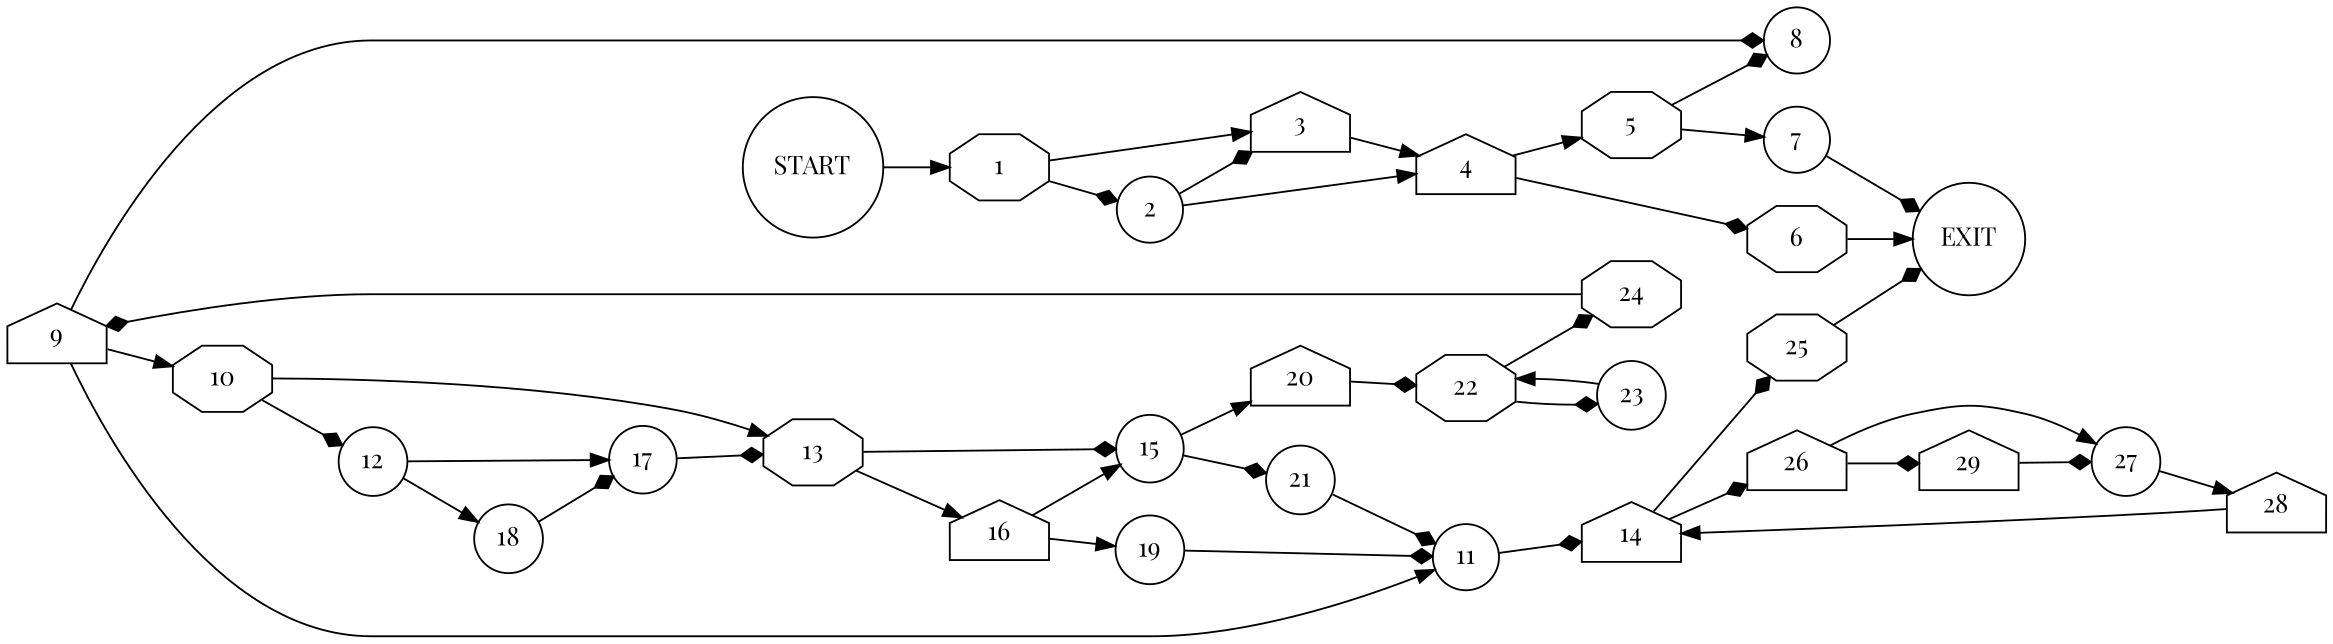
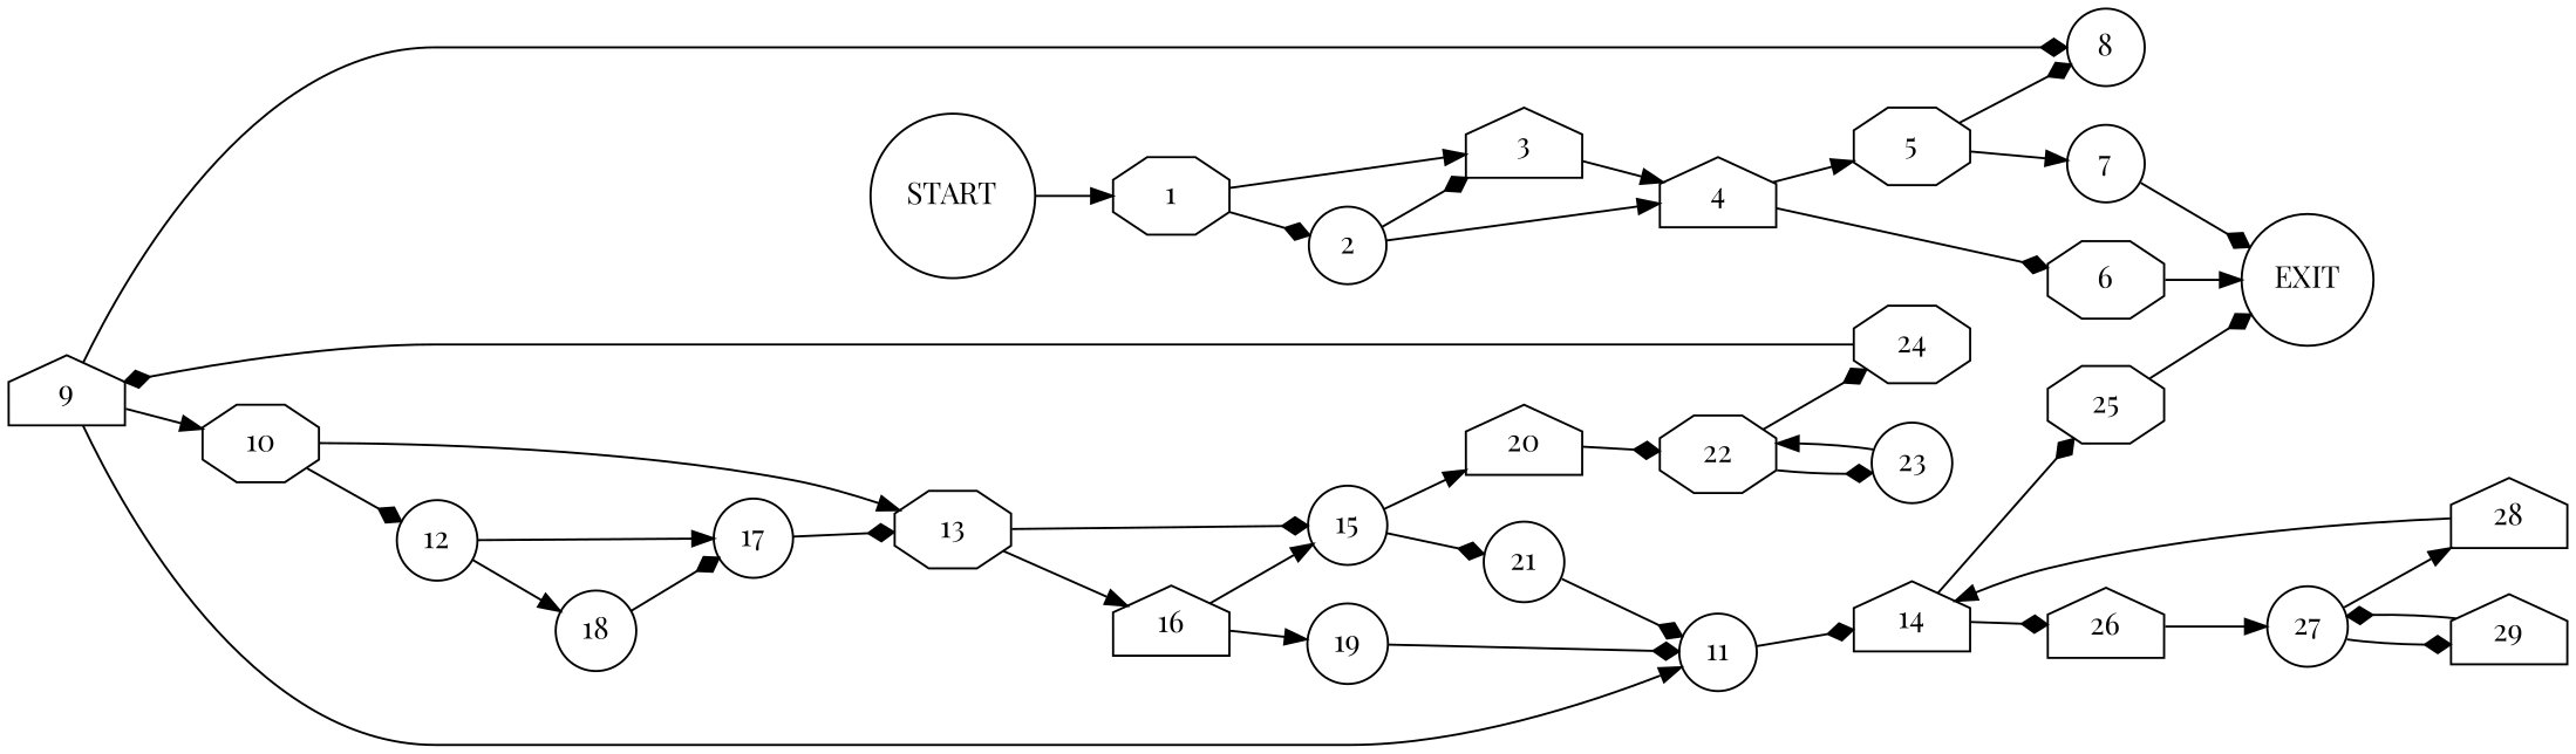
  digraph {
    fontname="Playfair Display"
    rankdir=LR
    node [fontname="Playfair Display" shape=circle]
    edge [arrowhead=diamond fontname="Playfair Display"]
    n1 [label=START]
    1 [shape=octagon]
    2
    3 [shape=house]
    n5 [label=EXIT]
    4 [shape=house]
    5 [shape=octagon]
    6 [shape=octagon]
    7
    8
    9 [shape=house]
    10 [shape=octagon]
    11
    12
    13 [shape=octagon]
    14 [shape=house]
    17
    18
    15
    16 [shape=house]
    25 [shape=octagon]
    26 [shape=house]
    20 [shape=house]
    21
    19
    27
    22 [shape=octagon]
    23
    24 [shape=octagon]
    28 [shape=house]
    29 [shape=house]
    n1 -> 1 [arrowhead=normal]
    1 -> 2
    1 -> 3 [arrowhead=normal]
    2 -> 3
    2 -> 4 [arrowhead=normal]
    3 -> 4 [arrowhead=normal]
    4 -> 5 [arrowhead=normal]
    4 -> 6
    5 -> 7 [arrowhead=normal]
    5 -> 8
    6 -> n5 [arrowhead=normal]
    7 -> n5
    9 -> 8
    9 -> 10 [arrowhead=normal]
    9 -> 11 [arrowhead=normal]
    10 -> 12
    10 -> 13 [arrowhead=normal]
    11 -> 14
    12 -> 17 [arrowhead=normal]
    12 -> 18 [arrowhead=normal]
    13 -> 15
    13 -> 16 [arrowhead=normal]
    14 -> 25
    14 -> 26
    17 -> 13
    18 -> 17
    15 -> 20 [arrowhead=normal]
    15 -> 21
    16 -> 15 [arrowhead=normal]
    16 -> 19 [arrowhead=normal]
    25 -> n5
    26 -> 27 [arrowhead=normal]
    20 -> 22
    21 -> 11
    19 -> 11
    27 -> 28 [arrowhead=normal]
-   26 -> 29
+   27 -> 29
    22 -> 23
    22 -> 24
    23 -> 22 [arrowhead=normal]
    24 -> 9
    28 -> 14 [arrowhead=normal]
    29 -> 27
  }
